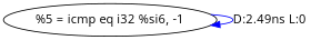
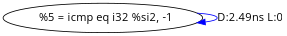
  digraph {
    fontname="Open Sans"
-   n1 [label="%5 = icmp eq i32 %si6, -1" fontname="Open Sans"]
+   n1 [label="  %5 = icmp eq i32 %si2, -1" fontname="Open Sans"]
    n1 -> n1 [color=blue label="D:2.49ns L:0" fontname="Open Sans"]
  }
